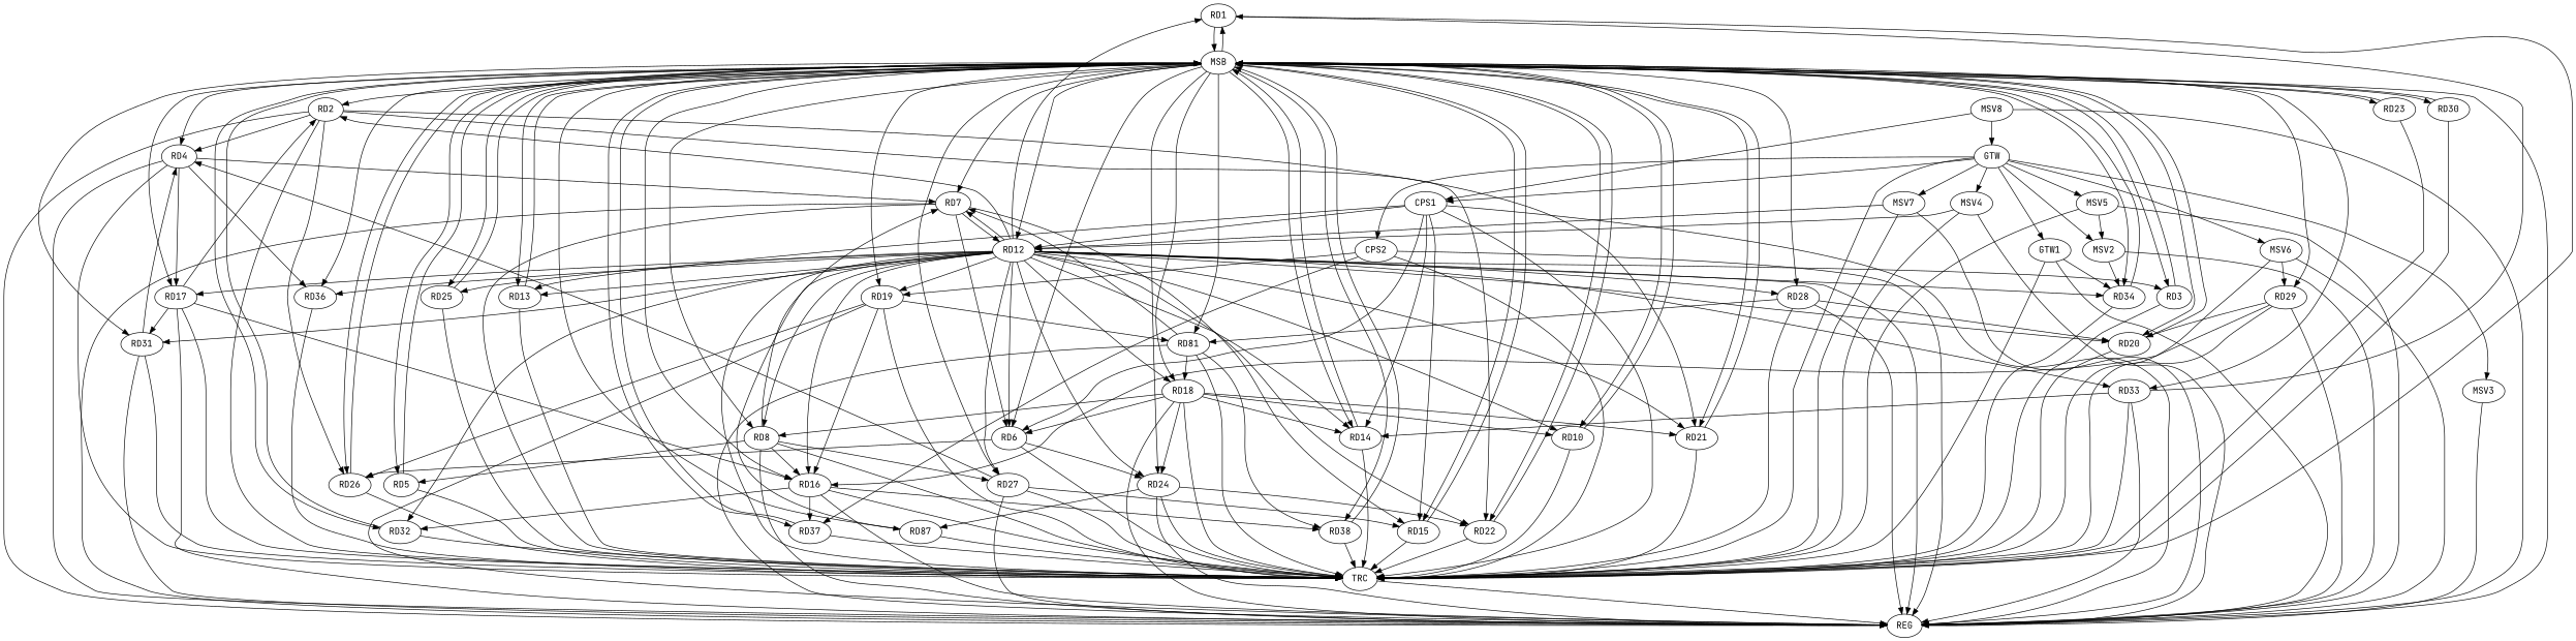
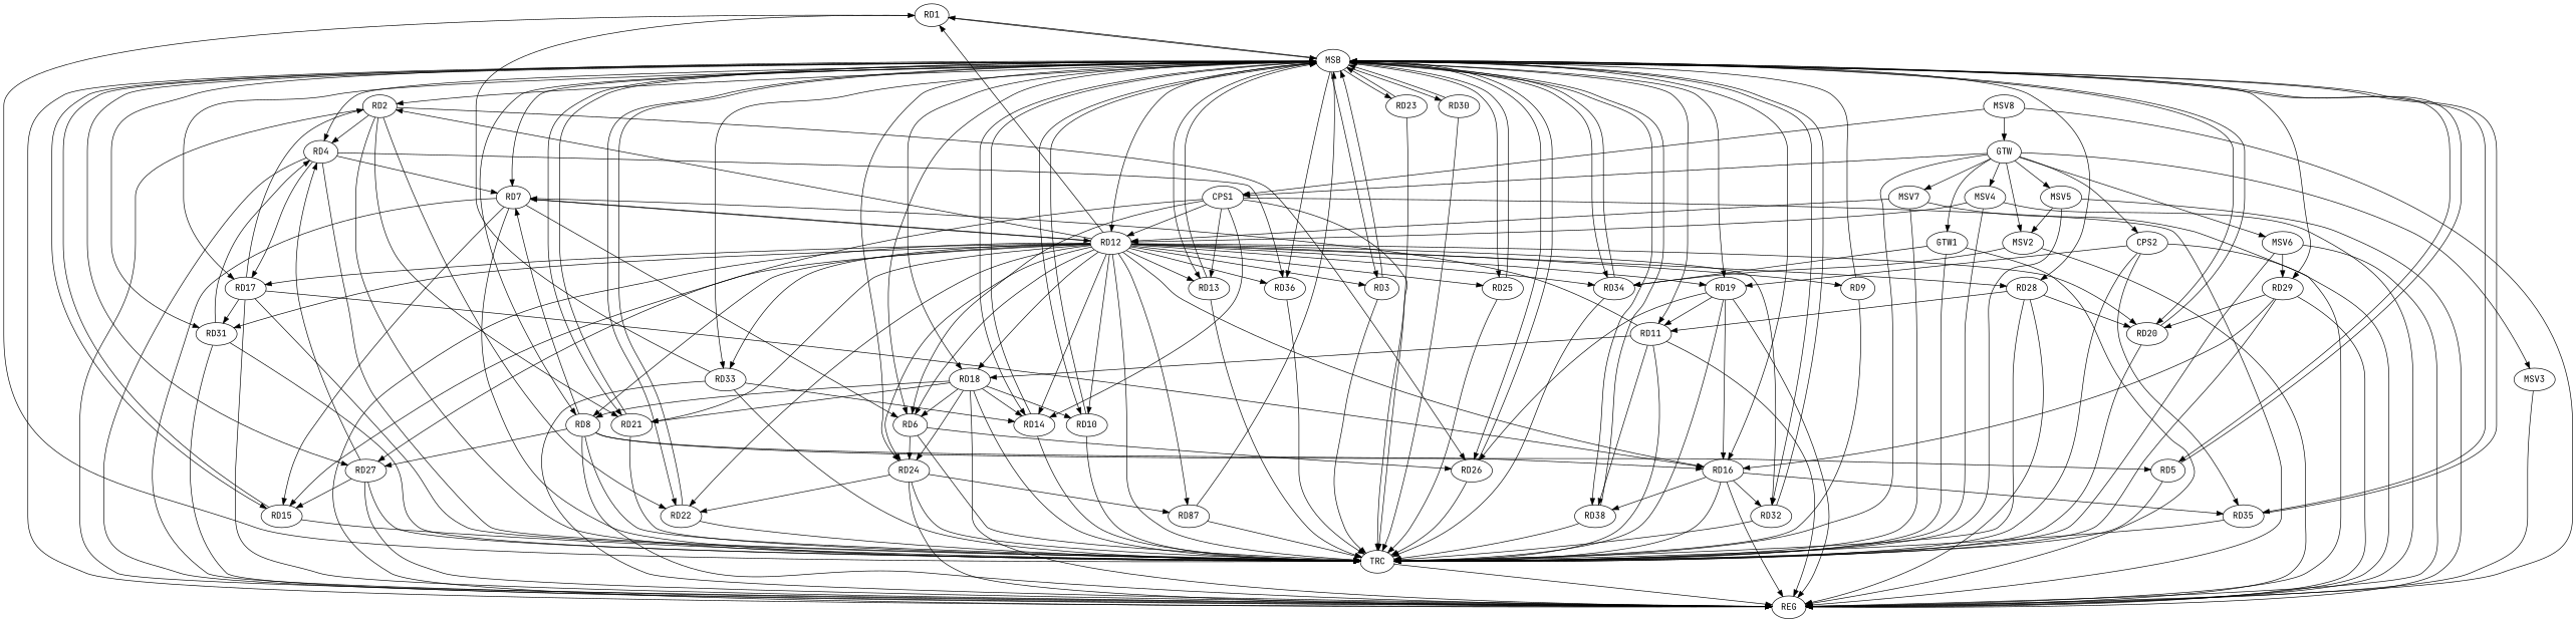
  strict digraph {
    fontname="JetBrains Mono"
    node [fontname="JetBrains Mono"]
    edge [fontname="JetBrains Mono"]
    n1 [label=RD1]
    n2 [label=MSB]
    n3 [label=TRC]
    n4 [label=RD2]
    n5 [label=RD4]
    n6 [label=RD21]
    n7 [label=RD22]
    n8 [label=RD26]
    n9 [label=REG]
    n10 [label=RD3]
    n11 [label=RD7]
    n12 [label=RD17]
    n13 [label=RD36]
    n14 [label=RD5]
    n15 [label=RD6]
    n16 [label=RD24]
    n17 [label=RD12]
    n18 [label=RD15]
    n19 [label=RD8]
    n20 [label=RD16]
    n21 [label=RD27]
    n22 [label=RD10]
-   n23 [label=RD81]
+   n23 [label=RD11]
    n24 [label=RD18]
    n25 [label=RD38]
    n26 [label=RD13]
    n27 [label=RD14]
    n28 [label=RD19]
    n29 [label=RD20]
    n30 [label=RD25]
    n31 [label=RD28]
    n32 [label=RD31]
    n33 [label=RD32]
    n34 [label=RD33]
    n35 [label=RD34]
-   n36 [label=RD37]
+   n36 [label=RD35]
    n37 [label=RD23]
    n38 [label=RD29]
    n39 [label=RD30]
    n40 [label=RD87]
+   n41 [label=RD9]
    n42 [label=CPS1]
    n43 [label=CPS2]
    n44 [label=GTW]
    n45 [label=GTW1]
    n46 [label=MSV2]
    n47 [label=MSV3]
    n48 [label=MSV4]
    n49 [label=MSV5]
    n50 [label=MSV6]
    n51 [label=MSV7]
    n52 [label=MSV8]
    n1 -> n2
    n1 -> n3
    n2 -> n1
    n2 -> n4
    n2 -> n5
    n2 -> n6
    n2 -> n7
    n2 -> n8
    n2 -> n9
    n2 -> n10
    n2 -> n11
    n2 -> n12
    n2 -> n13
    n2 -> n14
    n2 -> n15
    n2 -> n16
    n2 -> n17
    n2 -> n18
    n2 -> n19
    n2 -> n20
    n2 -> n21
    n2 -> n22
    n2 -> n23
    n2 -> n24
    n2 -> n25
    n2 -> n26
    n2 -> n27
    n2 -> n28
    n2 -> n29
    n2 -> n30
    n2 -> n31
    n2 -> n32
    n2 -> n33
    n2 -> n34
    n2 -> n35
    n2 -> n36
    n2 -> n37
    n2 -> n38
    n2 -> n39
    n3 -> n9
    n4 -> n3
    n4 -> n5
    n4 -> n6
    n4 -> n7
    n4 -> n8
    n4 -> n9
    n5 -> n3
    n5 -> n9
    n5 -> n11
    n5 -> n12
    n5 -> n13
    n6 -> n2
    n6 -> n3
    n7 -> n2
    n7 -> n3
    n8 -> n2
    n8 -> n3
    n10 -> n2
    n10 -> n3
    n11 -> n3
    n11 -> n9
    n11 -> n15
    n11 -> n17
    n11 -> n18
    n12 -> n3
    n12 -> n4
    n12 -> n9
    n12 -> n20
    n12 -> n32
    n13 -> n3
    n14 -> n2
    n14 -> n3
    n15 -> n3
    n15 -> n8
    n15 -> n16
    n16 -> n3
    n16 -> n7
    n16 -> n9
    n16 -> n40
    n17 -> n1
    n17 -> n3
    n17 -> n4
    n17 -> n6
    n17 -> n7
    n17 -> n9
    n17 -> n10
    n17 -> n11
    n17 -> n12
    n17 -> n13
    n17 -> n15
    n17 -> n16
    n17 -> n19
    n17 -> n20
    n17 -> n21
    n17 -> n22
    n17 -> n24
    n17 -> n26
    n17 -> n27
    n17 -> n28
    n17 -> n29
    n17 -> n30
    n17 -> n31
    n17 -> n32
    n17 -> n33
    n17 -> n34
    n17 -> n35
    n17 -> n40
+   n17 -> n41
    n18 -> n2
    n18 -> n3
    n19 -> n3
    n19 -> n9
    n19 -> n11
    n19 -> n14
    n19 -> n20
    n19 -> n21
    n20 -> n3
    n20 -> n9
    n20 -> n25
    n20 -> n33
    n20 -> n36
    n21 -> n3
    n21 -> n5
    n21 -> n9
    n21 -> n18
    n22 -> n2
    n22 -> n3
    n23 -> n3
    n23 -> n9
    n23 -> n11
    n23 -> n24
    n23 -> n25
    n24 -> n3
    n24 -> n6
    n24 -> n9
    n24 -> n15
    n24 -> n16
    n24 -> n19
    n24 -> n22
    n24 -> n27
    n25 -> n2
    n25 -> n3
    n26 -> n2
    n26 -> n3
    n27 -> n2
    n27 -> n3
    n28 -> n3
    n28 -> n8
    n28 -> n9
    n28 -> n20
    n28 -> n23
    n29 -> n2
    n29 -> n3
    n30 -> n2
    n30 -> n3
    n31 -> n3
    n31 -> n9
    n31 -> n23
    n31 -> n29
    n32 -> n3
    n32 -> n5
    n32 -> n9
    n33 -> n2
    n33 -> n3
    n34 -> n1
    n34 -> n3
    n34 -> n9
    n34 -> n27
    n35 -> n2
    n35 -> n3
    n36 -> n2
    n36 -> n3
    n37 -> n2
    n37 -> n3
    n38 -> n3
    n38 -> n9
    n38 -> n20
    n38 -> n29
    n39 -> n2
    n39 -> n3
    n40 -> n2
    n40 -> n3
+   n41 -> n2
+   n41 -> n3
    n42 -> n3
    n42 -> n9
    n42 -> n15
    n42 -> n17
    n42 -> n18
    n42 -> n26
    n42 -> n27
    n43 -> n3
    n43 -> n9
    n43 -> n28
    n43 -> n36
    n44 -> n3
    n44 -> n42
    n44 -> n43
    n44 -> n45
    n44 -> n46
    n44 -> n47
    n44 -> n48
    n44 -> n49
    n44 -> n50
    n44 -> n51
    n45 -> n3
    n45 -> n9
    n45 -> n35
    n46 -> n9
    n46 -> n35
    n47 -> n9
    n48 -> n3
    n48 -> n9
    n48 -> n17
    n49 -> n3
    n49 -> n9
    n49 -> n46
    n50 -> n3
    n50 -> n9
    n50 -> n38
    n51 -> n3
    n51 -> n9
    n51 -> n17
    n52 -> n9
    n52 -> n42
    n52 -> n44
  }
